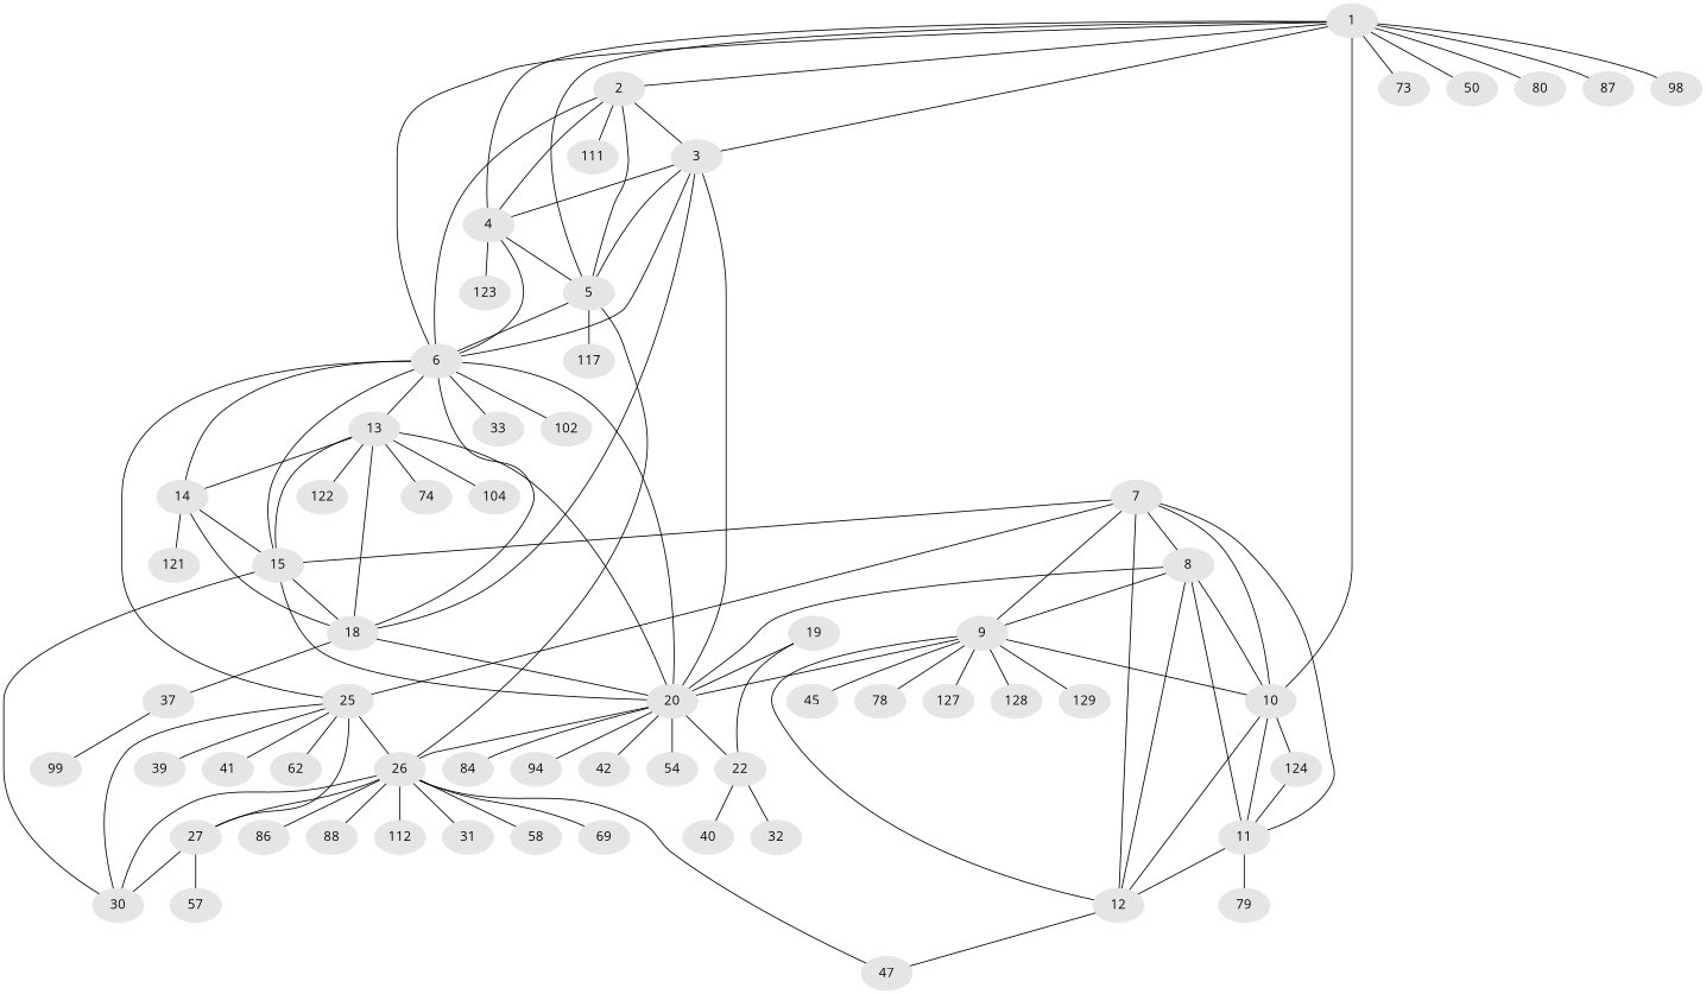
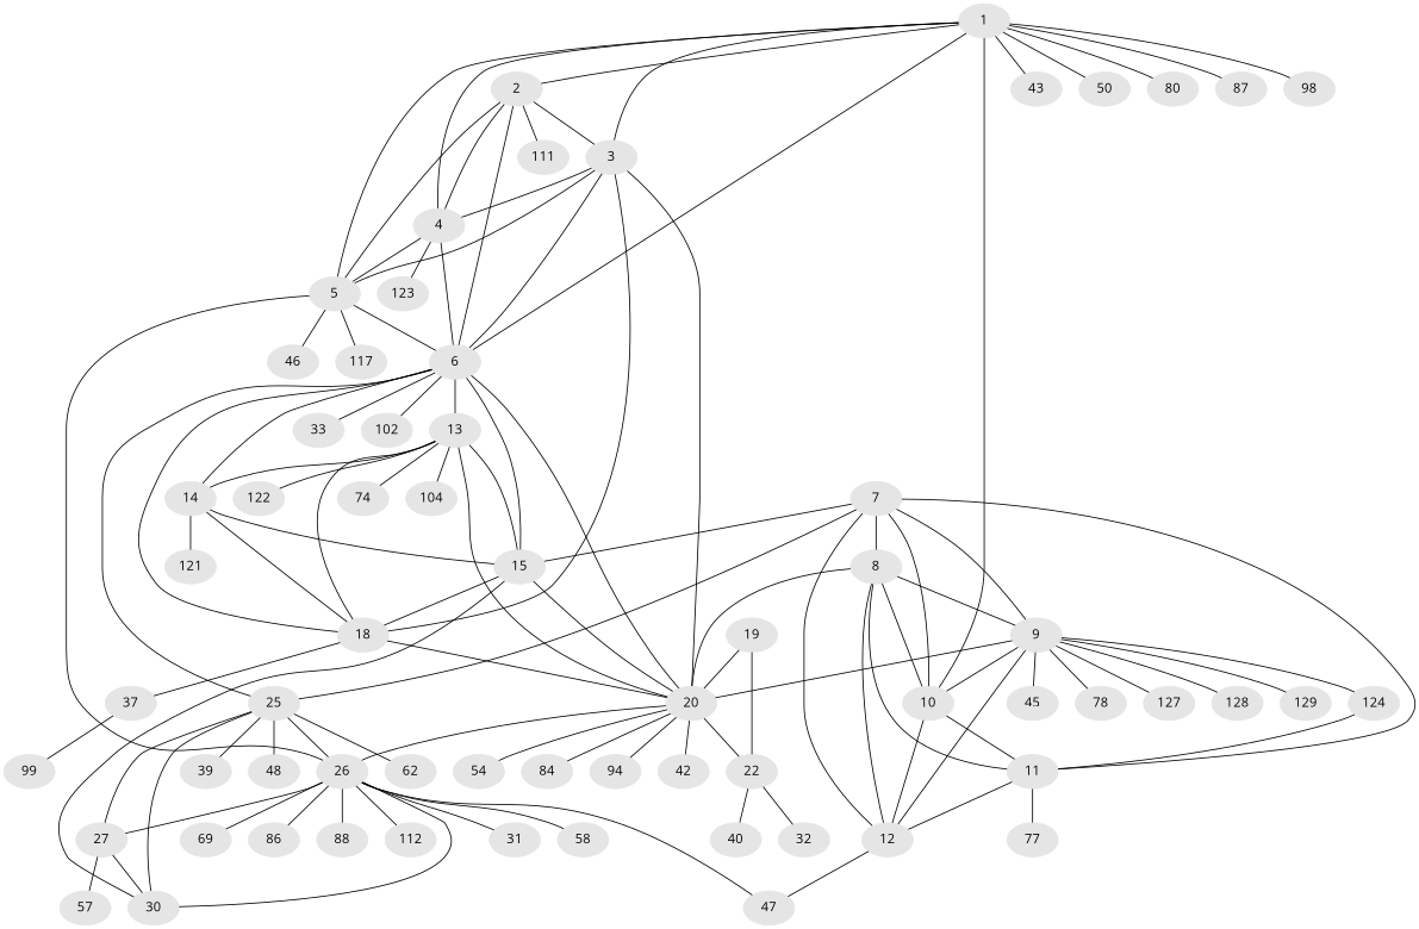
  graph {
    fontname="Open Sans"
    node [color=gray90 fontname="Open Sans" style=filled]
    edge [fontname="Open Sans"]
    1
    2
    3
    4
    5
    6 [super="+51+17+116+95+90+91"]
    10 [super="+68+83+109+44"]
-   43 [label=73]
+   43
    50
    80
    87
    98
    111
    18 [super="+53+41+72+36"]
    20 [super="+21+49+92+101+113+82+24"]
    123
    26 [super="+28"]
+   46
    117
    13
    14
    15 [super="+56+110+115+16"]
    25 [super="+71+120+93+29"]
    33 [super="+60+96"]
    102 [super="+108"]
    11
    12 [super="+105+65"]
    37
    22
    42
    54
    n32 [label=84]
    94
    47 [super="+119+97"]
    30
    27
    31
    58
    69
    86
    88
    112
    74
    104
    122 [super="+125"]
    121
    39
-   48 [label=41]
+   48
    62
    7
    8
    9
    45 [super="+70"]
    78
    124
    127
    128
    129
-   79
+   79 [label=77]
    99
    19 [super="+38+67+61+66"]
    32
    40
    57
    1 -- 2
    1 -- 3
    1 -- 4
    1 -- 5
    1 -- 6
    1 -- 10 [weight=2]
    1 -- 43
    1 -- 50
    1 -- 80
    1 -- 87
    1 -- 98
    2 -- 3
    2 -- 4
    2 -- 5
    2 -- 6
    2 -- 111
    3 -- 4
    3 -- 5
    3 -- 6
    3 -- 18
    3 -- 20
    4 -- 5
    4 -- 6
    4 -- 123
    5 -- 6
    5 -- 26
+   5 -- 46
    5 -- 117
    6 -- 18
    6 -- 20
    6 -- 13
    6 -- 14
    6 -- 15 [weight=2]
    6 -- 25
    6 -- 33
    6 -- 102
    10 -- 11
    10 -- 12
    18 -- 20
    18 -- 37
    20 -- 26
    20 -- 22 [weight=4]
    20 -- 42
    20 -- 54
    20 -- n32
    20 -- 94
    26 -- 47
    26 -- 30 [weight=2]
    26 -- 27 [weight=2]
    26 -- 31
    26 -- 58
    26 -- 69
    26 -- 86
    26 -- 88
    26 -- 112
    13 -- 18
    13 -- 20
    13 -- 14
    13 -- 15 [weight=2]
    13 -- 74
    13 -- 104
    13 -- 122
    14 -- 18
    14 -- 15 [weight=2]
    14 -- 121
    15 -- 18 [weight=2]
    15 -- 20
    15 -- 30
    25 -- 26 [weight=4]
    25 -- 30 [weight=2]
    25 -- 27 [weight=2]
    25 -- 39
    25 -- 48
    25 -- 62
    11 -- 12
    11 -- 79
    12 -- 47
    37 -- 99
    22 -- 32
    22 -- 40
    27 -- 30
    27 -- 57
    7 -- 10
    7 -- 15
    7 -- 25
    7 -- 11
    7 -- 12
    7 -- 8
    7 -- 9
    8 -- 10
    8 -- 20
    8 -- 11
    8 -- 12
    8 -- 9
    9 -- 10
    9 -- 20
    9 -- 12
    9 -- 45
    9 -- 78
-   10 -- 124
+   9 -- 124
    9 -- 127
    9 -- 128
    9 -- 129
    124 -- 11
    19 -- 20 [weight=4]
    19 -- 22
  }
